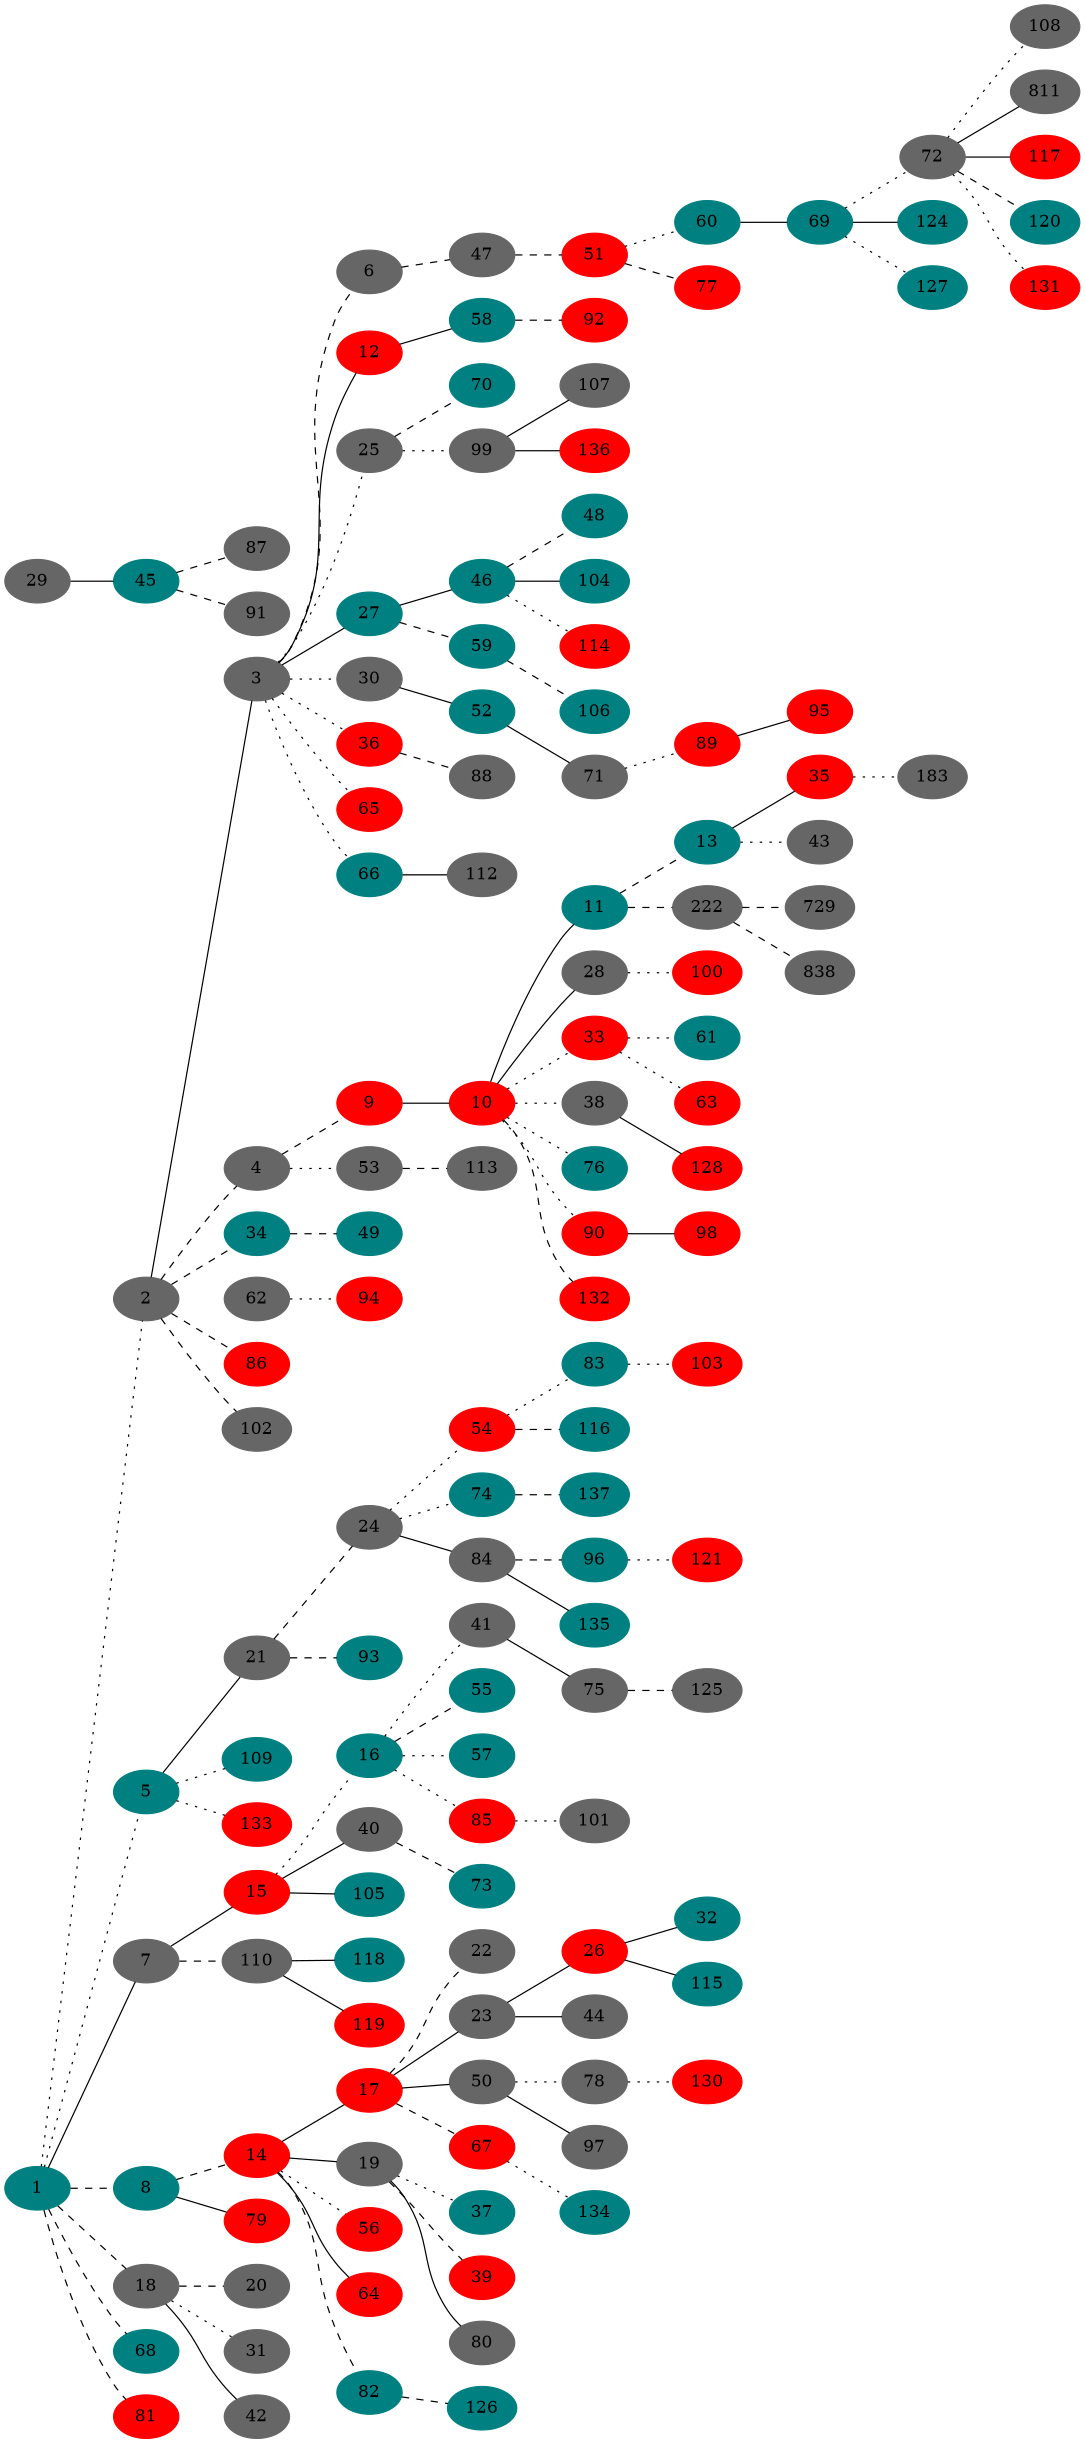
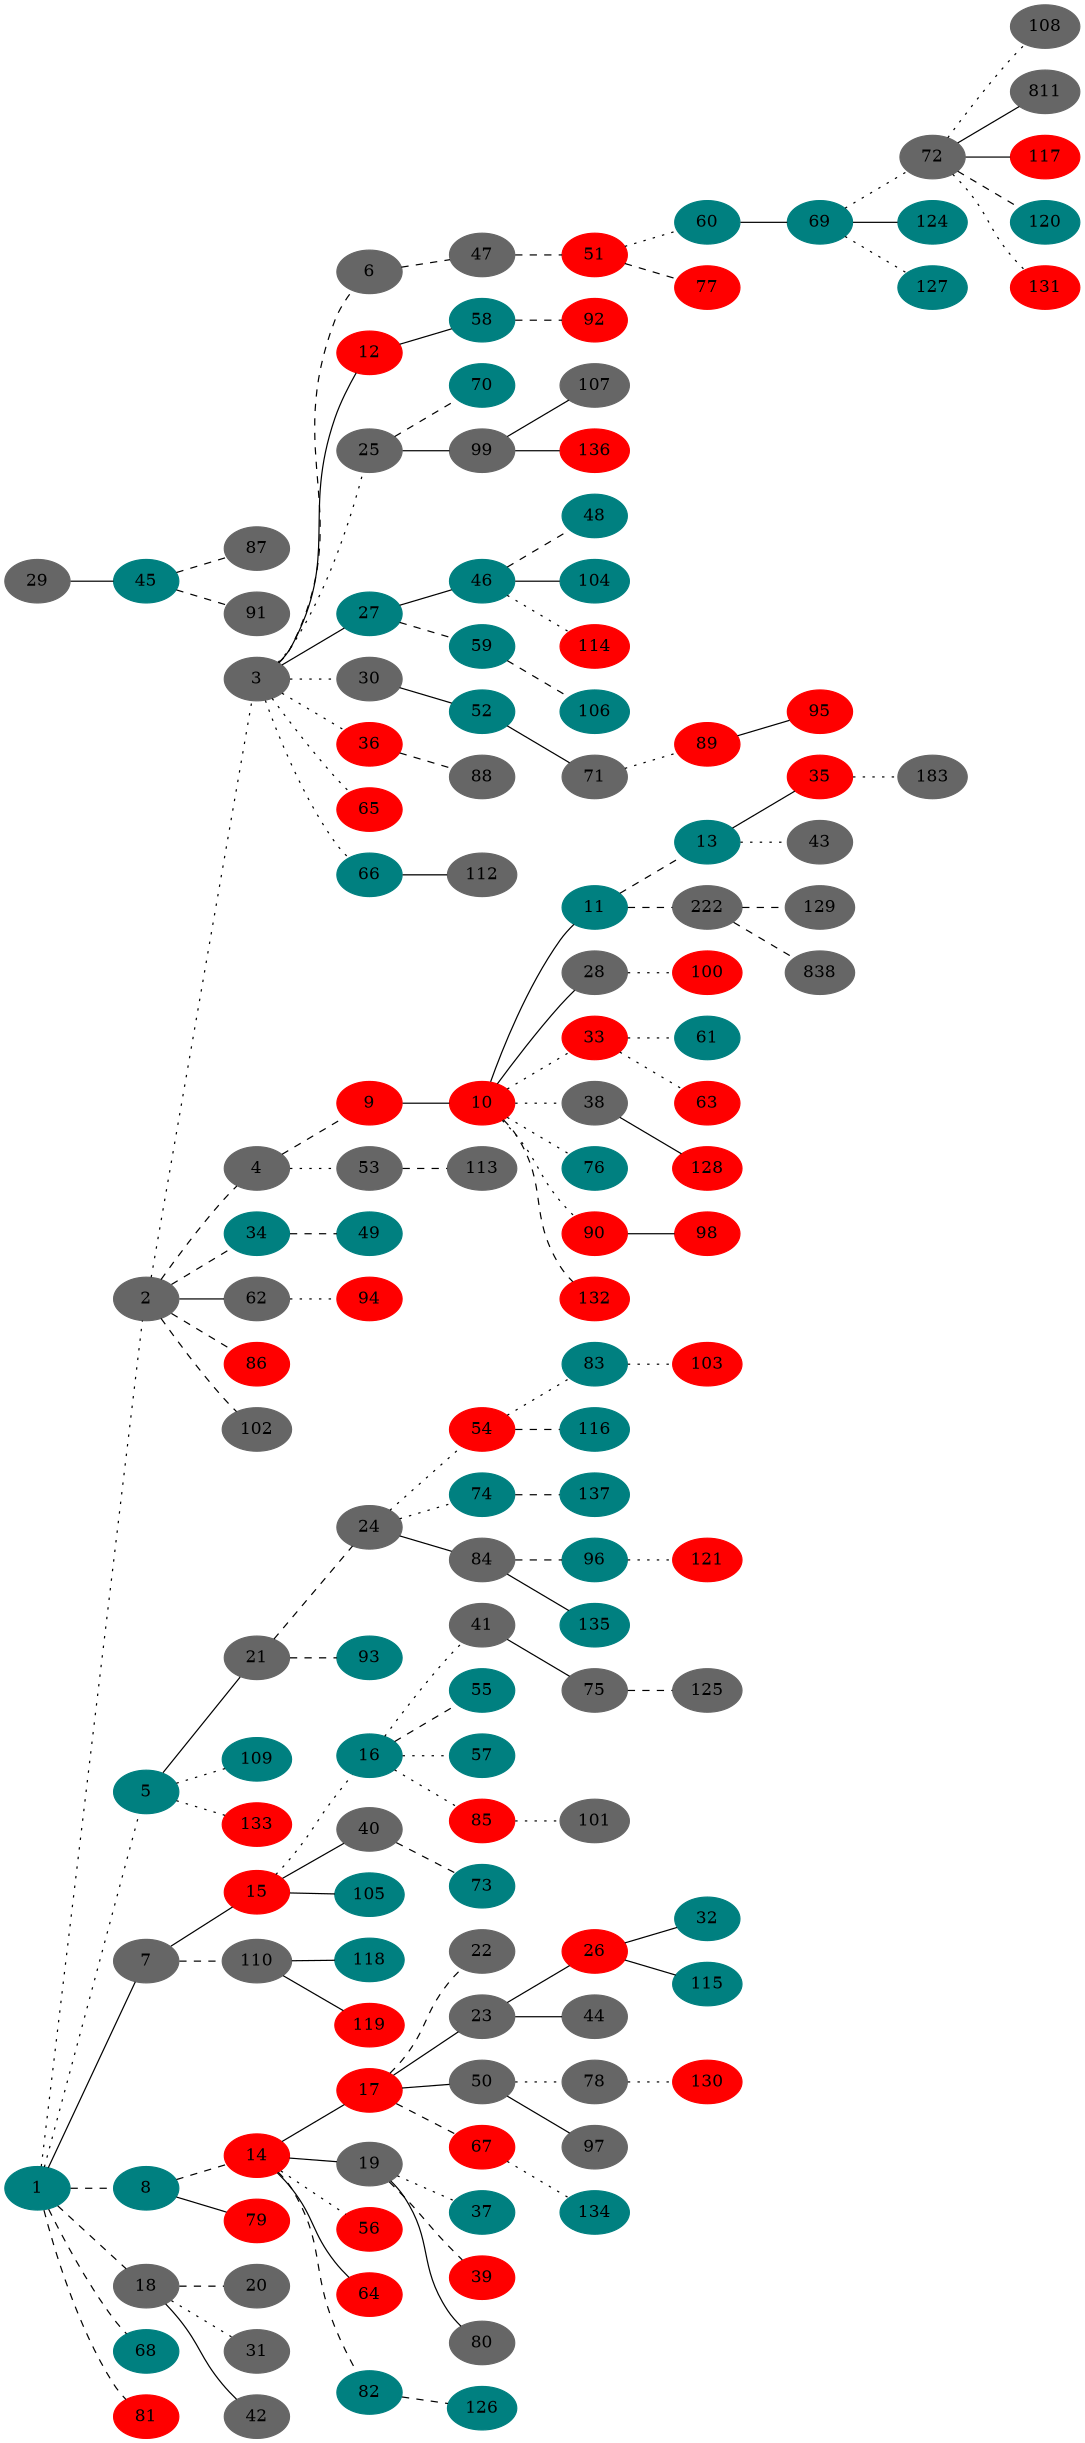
  graph {
    rankdir=LR
    node [color=gray40 style=filled]
    edge [style=solid]
    1 [color=teal]
    2
    5 [color=teal]
    7
    8 [color=teal]
    18
    68 [color=teal]
    81 [color=red]
    3
    4
    34 [color=teal]
    62
    86 [color=red]
    102
    21
    109 [color=teal]
    133 [color=red]
    15 [color=red]
    110
    14 [color=red]
    79 [color=red]
    20
    31
    42
    6
    12 [color=red]
    25
    27 [color=teal]
    30
    36 [color=red]
    65 [color=red]
    66 [color=teal]
    9 [color=red]
    53
    49 [color=teal]
    94 [color=red]
    47
    58 [color=teal]
    70 [color=teal]
    99
    46 [color=teal]
    59 [color=teal]
    45 [color=teal]
    29
    52 [color=teal]
    88
    112
    10 [color=red]
    113
    24
    93 [color=teal]
    51 [color=red]
    16 [color=teal]
    40
    105 [color=teal]
    118 [color=teal]
    119 [color=red]
    17 [color=red]
    19
    56 [color=red]
    64 [color=red]
    82 [color=teal]
    11 [color=teal]
    28
    33 [color=red]
    38
    76 [color=teal]
    90 [color=red]
    132 [color=red]
    13 [color=teal]
    n71 [label=222]
    100 [color=red]
    61 [color=teal]
    63 [color=red]
    128 [color=red]
    98 [color=red]
    35 [color=red]
    43
-   129 [label=729]
+   129
    n80 [label=838]
    92 [color=red]
    n82 [label=183]
    22
    23
    50
    67 [color=red]
    37 [color=teal]
    39 [color=red]
    80
    126 [color=teal]
    41
    55 [color=teal]
    57 [color=teal]
    85 [color=red]
    73 [color=teal]
    75
    101
    26 [color=red]
    44
    78
    97
    134 [color=teal]
    54 [color=red]
    74 [color=teal]
    84
    32 [color=teal]
    115 [color=teal]
    83 [color=teal]
    116 [color=teal]
    137 [color=teal]
    96 [color=teal]
    135 [color=teal]
    107
    136 [color=red]
    48 [color=teal]
    104 [color=teal]
    114 [color=red]
    106 [color=teal]
    87
    91
    71
    125
    60 [color=teal]
    77 [color=red]
    130 [color=red]
    69 [color=teal]
    89 [color=red]
    103 [color=red]
    72
    124 [color=teal]
    127 [color=teal]
    108
    n133 [label=811]
    117 [color=red]
    120 [color=teal]
    131 [color=red]
    95 [color=red]
    121 [color=red]
    1 -- 2 [style=dotted]
    1 -- 5 [style=dotted]
    1 -- 7
    1 -- 8 [style=dashed]
    1 -- 18 [style=dashed]
    1 -- 68 [style=dashed]
    1 -- 81 [style=dashed]
-   2 -- 3
+   2 -- 3 [style=dotted]
    2 -- 4 [style=dashed]
    2 -- 34 [style=dashed]
+   2 -- 62
    2 -- 86 [style=dashed]
    2 -- 102 [style=dashed]
    5 -- 21
    5 -- 109 [style=dotted]
    5 -- 133 [style=dotted]
    7 -- 15
    7 -- 110 [style=dashed]
    8 -- 14 [style=dashed]
    8 -- 79
    18 -- 20 [style=dashed]
    18 -- 31 [style=dotted]
    18 -- 42
    3 -- 6 [style=dashed]
    3 -- 12
    3 -- 25 [style=dotted]
    3 -- 27
    3 -- 30 [style=dotted]
    3 -- 36 [style=dotted]
    3 -- 65 [style=dotted]
    3 -- 66 [style=dotted]
    4 -- 9 [style=dashed]
    4 -- 53 [style=dotted]
    34 -- 49 [style=dashed]
    62 -- 94 [style=dotted]
    21 -- 24 [style=dashed]
    21 -- 93 [style=dashed]
    15 -- 16 [style=dotted]
    15 -- 40
    15 -- 105
    110 -- 118
    110 -- 119
    14 -- 17
    14 -- 19
    14 -- 56 [style=dotted]
    14 -- 64
    14 -- 82 [style=dashed]
    6 -- 47 [style=dashed]
    12 -- 58
    25 -- 70 [style=dashed]
-   25 -- 99 [style=dotted]
+   25 -- 99
    27 -- 46
    27 -- 59 [style=dashed]
    30 -- 52
    36 -- 88 [style=dashed]
    66 -- 112
    9 -- 10
    53 -- 113 [style=dashed]
    47 -- 51 [style=dashed]
    58 -- 92 [style=dashed]
    99 -- 107
    99 -- 136
    46 -- 48 [style=dashed]
    46 -- 104
    46 -- 114 [style=dotted]
    59 -- 106 [style=dashed]
    45 -- 87 [style=dashed]
    45 -- 91 [style=dashed]
    29 -- 45
    52 -- 71
    10 -- 11
    10 -- 28
    10 -- 33 [style=dotted]
    10 -- 38 [style=dotted]
    10 -- 76 [style=dotted]
    10 -- 90 [style=dotted]
    10 -- 132 [style=dashed]
    24 -- 54 [style=dotted]
    24 -- 74 [style=dotted]
    24 -- 84
    51 -- 60 [style=dotted]
    51 -- 77 [style=dashed]
    16 -- 41 [style=dotted]
    16 -- 55 [style=dashed]
    16 -- 57 [style=dotted]
    16 -- 85 [style=dotted]
    40 -- 73 [style=dashed]
    17 -- 22 [style=dashed]
    17 -- 23
    17 -- 50
    17 -- 67 [style=dashed]
    19 -- 37 [style=dotted]
    19 -- 39 [style=dashed]
    19 -- 80
    82 -- 126 [style=dashed]
    11 -- 13 [style=dashed]
    11 -- n71 [style=dashed]
    28 -- 100 [style=dotted]
    33 -- 61 [style=dotted]
    33 -- 63 [style=dotted]
    38 -- 128
    90 -- 98
    13 -- 35
    13 -- 43 [style=dotted]
    n71 -- 129 [style=dashed]
    n71 -- n80 [style=dashed]
    35 -- n82 [style=dotted]
    23 -- 26
    23 -- 44
    50 -- 78 [style=dotted]
    50 -- 97
    67 -- 134 [style=dotted]
    41 -- 75
    85 -- 101 [style=dotted]
    75 -- 125 [style=dashed]
    26 -- 32
    26 -- 115
    78 -- 130 [style=dotted]
    54 -- 83 [style=dotted]
    54 -- 116 [style=dashed]
    74 -- 137 [style=dashed]
    84 -- 96 [style=dashed]
    84 -- 135
    83 -- 103 [style=dotted]
    96 -- 121 [style=dotted]
    71 -- 89 [style=dotted]
    60 -- 69
    69 -- 72 [style=dotted]
    69 -- 124
    69 -- 127 [style=dotted]
    89 -- 95
    72 -- 108 [style=dotted]
    72 -- n133
    72 -- 117
    72 -- 120 [style=dashed]
    72 -- 131 [style=dotted]
  }
